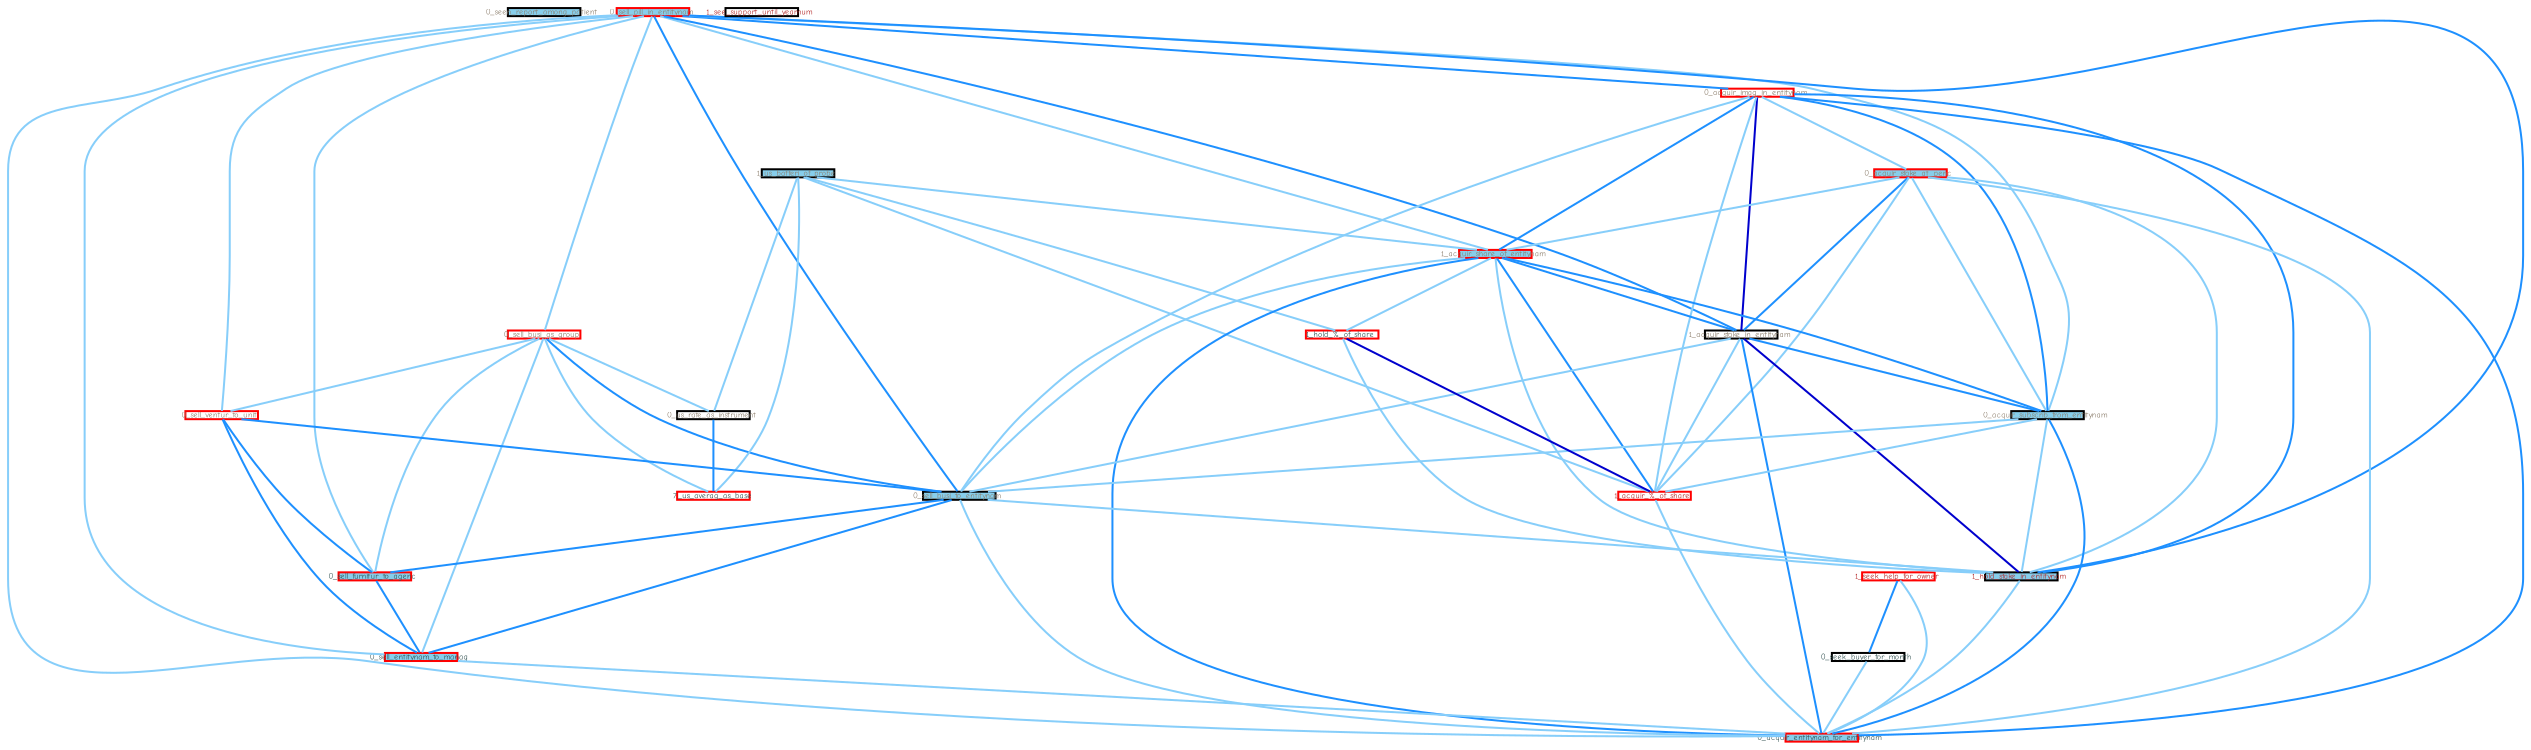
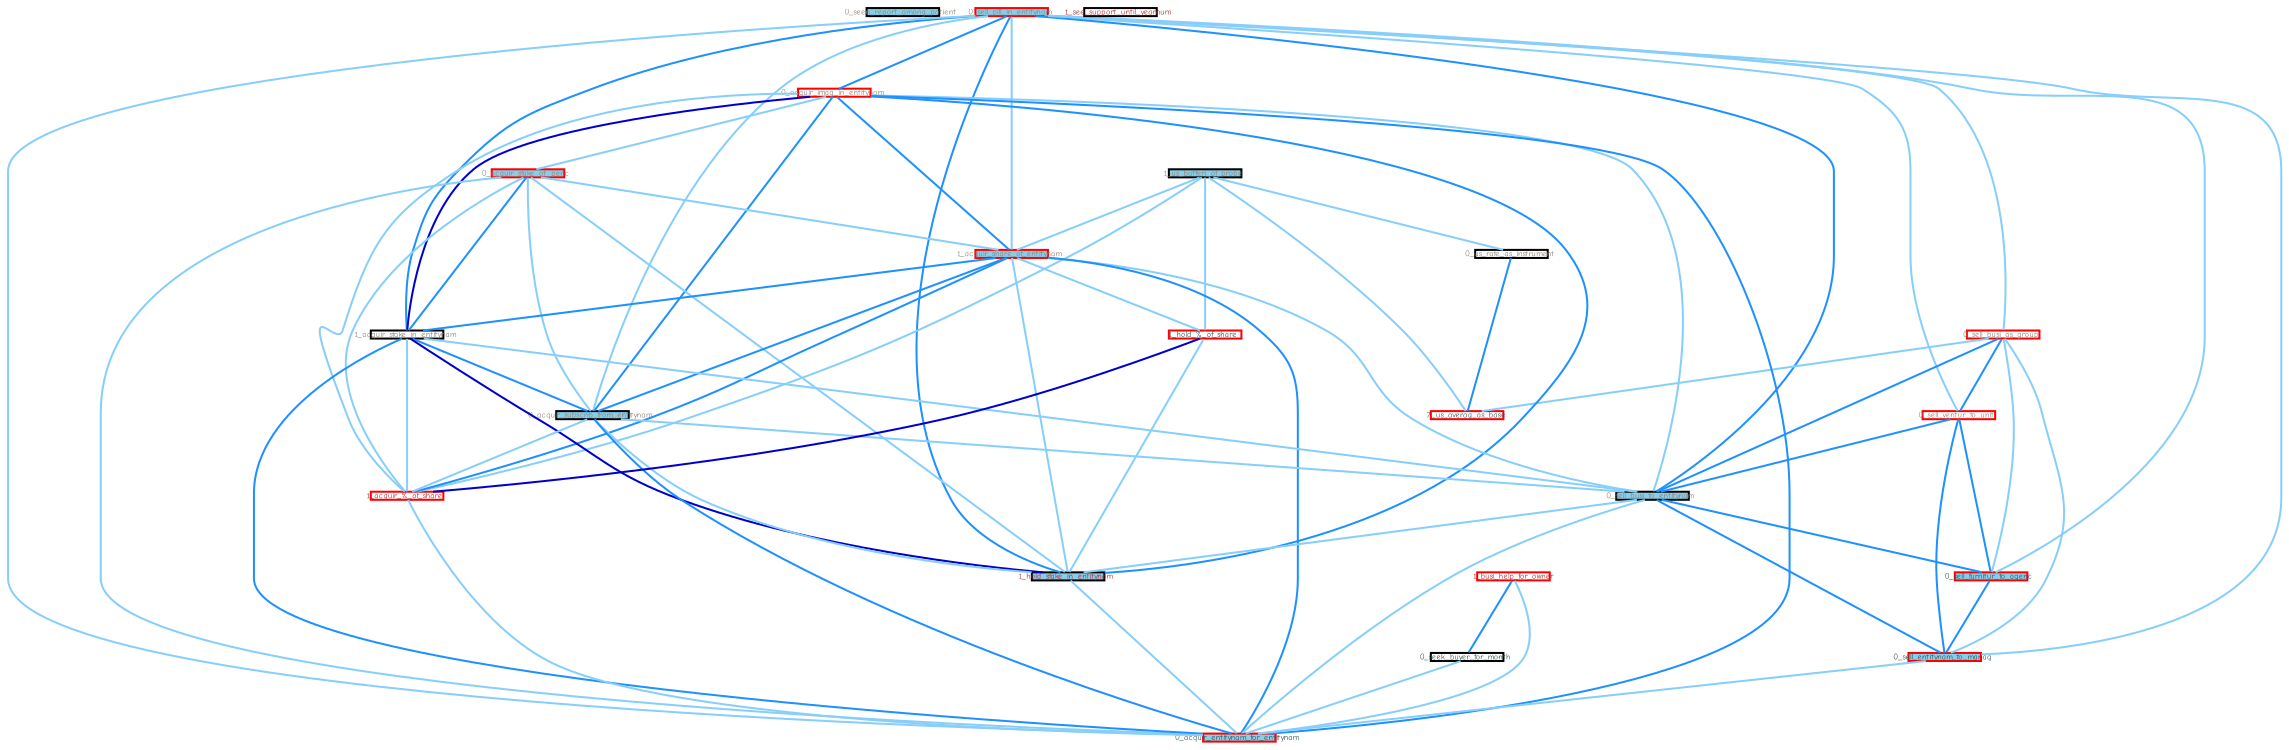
  graph {
    fontname="Comic Neue"
    node [color=red fillcolor=skyblue fixedsize=true fontcolor="#8b7d6b" fontname="Comic Neue" fontsize=4 shape=polygon style=filled]
    edge [color="#87cefa" fontname="Comic Neue" w=1]
    "0_seen_report_among_patient " [color=black height=.06 width=.5]
    "0_sell_pill_in_entitynam " [height=.06 width=.5]
    "0_sell_busi_as_group " [fillcolor=white height=.06 width=.5]
    "0_acquir_imag_in_entitynam " [fillcolor=white height=.06 width=.5]
    "0_acquir_stake_at_penc " [height=.06 width=.5]
    "1_us_batteri_of_probe " [color=black height=.06 width=.5]
    "0_us_rate_as_instrument " [color=black fillcolor=white height=.06 width=.5]
    "1_acquir_share_of_entitynam " [height=.06 width=.5]
    "0_sell_ventur_to_unit " [fillcolor=white height=.06 width=.5]
    "1_acquir_stake_in_entitynam " [color=black fillcolor=white height=.06 width=.5]
    "0_acquir_subscrib_from_entitynam " [color=black height=.06 width=.5]
    "0_sell_busi_to_entitynam " [color=black height=.06 width=.5]
    "1_hold_stake_in_entitynam " [color=black fontcolor="#b22222" height=.06 width=.5]
-   "1_seek_help_for_owner " [fillcolor=white fontcolor="#b22222" height=.06 width=.5]
+   "1_seek_help_for_owner " [fillcolor=white fontcolor="#b22222" height=.06 width=.5 label="1_busi_help_for_owner"]
    "1_acquir_%_of_share " [fillcolor=white fontcolor="#b22222" height=.06 width=.5]
    "1_see_support_until_yearnum " [color=black fillcolor=white fontcolor="#b22222" height=.06 width=.5]
    "0_sell_furnitur_to_agenc " [fontcolor="#2f4f4f" height=.06 width=.5]
    "0_sell_entitynam_to_manag " [fontcolor="#2f4f4f" height=.06 width=.5]
    "0_acquir_entitynam_for_entitynam " [fontcolor="#2f4f4f" height=.06 width=.5]
    n20 [fillcolor=white fontcolor="#2f4f4f" height=.06 label="7_us_averag_as_base" width=.5]
    "1_hold_%_of_share " [fillcolor=white fontcolor="#2f4f4f" height=.06 width=.5]
    "0_seek_buyer_for_month " [color=black fillcolor=white fontcolor="#2f4f4f" height=.06 width=.5]
    subgraph sub_1 {
      "0_seen_report_among_patient "
      "0_sell_pill_in_entitynam "
      "0_sell_busi_as_group "
      "0_acquir_imag_in_entitynam "
      "0_acquir_stake_at_penc "
      "1_us_batteri_of_probe "
      "0_us_rate_as_instrument "
      "1_acquir_share_of_entitynam "
      "0_sell_ventur_to_unit "
      "1_acquir_stake_in_entitynam "
      "0_acquir_subscrib_from_entitynam "
      "0_sell_busi_to_entitynam "
    }
    subgraph sub_2 {
      "1_hold_stake_in_entitynam "
      "1_seek_help_for_owner "
      "1_acquir_%_of_share "
      "1_see_support_until_yearnum "
    }
    "0_sell_pill_in_entitynam " -- "0_sell_busi_as_group "
    "0_sell_pill_in_entitynam " -- "0_acquir_imag_in_entitynam " [color="#1e90ff" w=2]
    "0_sell_pill_in_entitynam " -- "1_acquir_share_of_entitynam "
    "0_sell_pill_in_entitynam " -- "0_sell_ventur_to_unit "
    "0_sell_pill_in_entitynam " -- "1_acquir_stake_in_entitynam " [color="#1e90ff" w=2]
    "0_sell_pill_in_entitynam " -- "0_acquir_subscrib_from_entitynam "
    "0_sell_pill_in_entitynam " -- "0_sell_busi_to_entitynam " [color="#1e90ff" w=2]
    "0_sell_pill_in_entitynam " -- "1_hold_stake_in_entitynam " [color="#1e90ff" w=2]
    "0_sell_pill_in_entitynam " -- "0_sell_furnitur_to_agenc "
    "0_sell_pill_in_entitynam " -- "0_sell_entitynam_to_manag "
    "0_sell_pill_in_entitynam " -- "0_acquir_entitynam_for_entitynam "
-   "0_sell_busi_as_group " -- "0_us_rate_as_instrument "
-   "0_sell_busi_as_group " -- "0_sell_ventur_to_unit "
+   "0_sell_busi_as_group " -- "0_sell_ventur_to_unit " [color="#1e90ff"]
    "0_sell_busi_as_group " -- "0_sell_busi_to_entitynam " [color="#1e90ff" w=2]
    "0_sell_busi_as_group " -- "0_sell_furnitur_to_agenc "
    "0_sell_busi_as_group " -- "0_sell_entitynam_to_manag "
    "0_sell_busi_as_group " -- n20
    "0_acquir_imag_in_entitynam " -- "0_acquir_stake_at_penc "
    "0_acquir_imag_in_entitynam " -- "1_acquir_share_of_entitynam " [color="#1e90ff" w=2]
    "0_acquir_imag_in_entitynam " -- "1_acquir_stake_in_entitynam " [color="#0000cd" w=3]
    "0_acquir_imag_in_entitynam " -- "0_acquir_subscrib_from_entitynam " [color="#1e90ff" w=2]
    "0_acquir_imag_in_entitynam " -- "0_sell_busi_to_entitynam "
    "0_acquir_imag_in_entitynam " -- "1_hold_stake_in_entitynam " [color="#1e90ff" w=2]
    "0_acquir_imag_in_entitynam " -- "1_acquir_%_of_share "
    "0_acquir_imag_in_entitynam " -- "0_acquir_entitynam_for_entitynam " [color="#1e90ff" w=2]
    "0_acquir_stake_at_penc " -- "1_acquir_share_of_entitynam "
    "0_acquir_stake_at_penc " -- "1_acquir_stake_in_entitynam " [color="#1e90ff" w=2]
    "0_acquir_stake_at_penc " -- "0_acquir_subscrib_from_entitynam "
    "0_acquir_stake_at_penc " -- "1_hold_stake_in_entitynam "
    "0_acquir_stake_at_penc " -- "1_acquir_%_of_share "
    "0_acquir_stake_at_penc " -- "0_acquir_entitynam_for_entitynam "
    "1_us_batteri_of_probe " -- "0_us_rate_as_instrument "
    "1_us_batteri_of_probe " -- "1_acquir_share_of_entitynam "
    "1_us_batteri_of_probe " -- "1_acquir_%_of_share "
    "1_us_batteri_of_probe " -- n20
    "1_us_batteri_of_probe " -- "1_hold_%_of_share "
    "0_us_rate_as_instrument " -- n20 [color="#1e90ff" w=2]
    "1_acquir_share_of_entitynam " -- "1_acquir_stake_in_entitynam " [color="#1e90ff" w=2]
    "1_acquir_share_of_entitynam " -- "0_acquir_subscrib_from_entitynam " [color="#1e90ff" w=2]
    "1_acquir_share_of_entitynam " -- "0_sell_busi_to_entitynam "
    "1_acquir_share_of_entitynam " -- "1_hold_stake_in_entitynam "
    "1_acquir_share_of_entitynam " -- "1_acquir_%_of_share " [color="#1e90ff" w=2]
    "1_acquir_share_of_entitynam " -- "0_acquir_entitynam_for_entitynam " [color="#1e90ff" w=2]
    "1_acquir_share_of_entitynam " -- "1_hold_%_of_share "
    "0_sell_ventur_to_unit " -- "0_sell_busi_to_entitynam " [color="#1e90ff" w=2]
    "0_sell_ventur_to_unit " -- "0_sell_furnitur_to_agenc " [color="#1e90ff" w=2]
    "0_sell_ventur_to_unit " -- "0_sell_entitynam_to_manag " [color="#1e90ff" w=2]
    "1_acquir_stake_in_entitynam " -- "0_acquir_subscrib_from_entitynam " [color="#1e90ff" w=2]
    "1_acquir_stake_in_entitynam " -- "0_sell_busi_to_entitynam "
    "1_acquir_stake_in_entitynam " -- "1_hold_stake_in_entitynam " [color="#0000cd" w=3]
    "1_acquir_stake_in_entitynam " -- "1_acquir_%_of_share "
    "1_acquir_stake_in_entitynam " -- "0_acquir_entitynam_for_entitynam " [color="#1e90ff" w=2]
    "0_acquir_subscrib_from_entitynam " -- "0_sell_busi_to_entitynam "
    "0_acquir_subscrib_from_entitynam " -- "1_hold_stake_in_entitynam "
    "0_acquir_subscrib_from_entitynam " -- "1_acquir_%_of_share "
    "0_acquir_subscrib_from_entitynam " -- "0_acquir_entitynam_for_entitynam " [color="#1e90ff" w=2]
    "0_sell_busi_to_entitynam " -- "1_hold_stake_in_entitynam "
    "0_sell_busi_to_entitynam " -- "0_sell_furnitur_to_agenc " [color="#1e90ff" w=2]
    "0_sell_busi_to_entitynam " -- "0_sell_entitynam_to_manag " [color="#1e90ff" w=2]
    "0_sell_busi_to_entitynam " -- "0_acquir_entitynam_for_entitynam "
    "1_hold_stake_in_entitynam " -- "0_acquir_entitynam_for_entitynam "
    "1_seek_help_for_owner " -- "0_acquir_entitynam_for_entitynam "
    "1_seek_help_for_owner " -- "0_seek_buyer_for_month " [color="#1e90ff" w=2]
    "1_acquir_%_of_share " -- "0_acquir_entitynam_for_entitynam "
    "0_sell_furnitur_to_agenc " -- "0_sell_entitynam_to_manag " [color="#1e90ff" w=2]
    "0_sell_entitynam_to_manag " -- "0_acquir_entitynam_for_entitynam "
    "1_hold_%_of_share " -- "1_hold_stake_in_entitynam "
    "1_hold_%_of_share " -- "1_acquir_%_of_share " [color="#0000cd" w=3]
    "0_seek_buyer_for_month " -- "0_acquir_entitynam_for_entitynam "
  }
